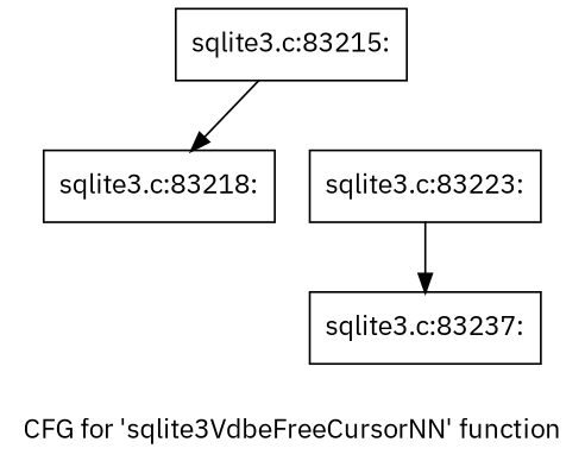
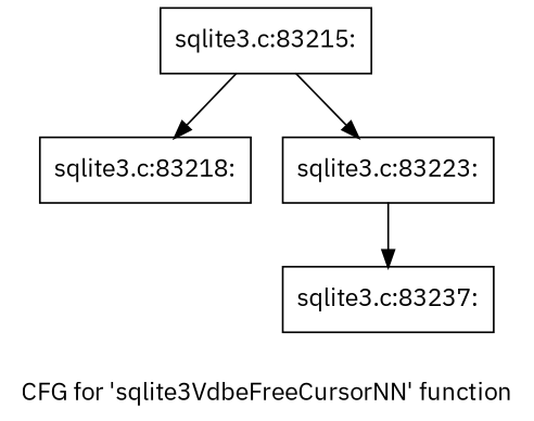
  digraph {
    fontname="IBM Plex Sans"
    label="CFG for 'sqlite3VdbeFreeCursorNN' function"
    node [fontname="IBM Plex Sans" shape=record]
    edge [fontname="IBM Plex Sans"]
    n1 [label="{sqlite3.c:83215:}"]
    n2 [label="{sqlite3.c:83218:}"]
    n3 [label="{sqlite3.c:83223:}"]
    n4 [label="{sqlite3.c:83237:}"]
    n1 -> n2
+   n1 -> n3
    n3 -> n4
  }
